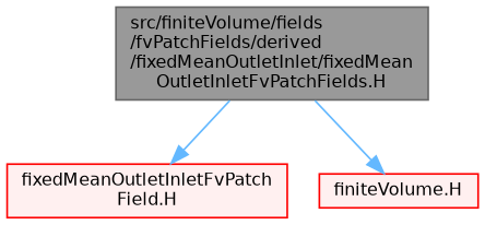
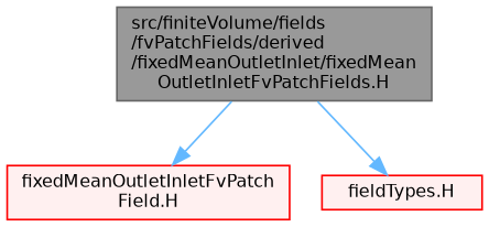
  digraph {
    node [color=red fillcolor="#FFF0F0" fontname=Helvetica fontsize=10 shape=box style=filled]
    edge [color=steelblue1 fontname=Helvetica fontsize=10 labelfontname=Helvetica labelfontsize=10 style=solid]
    n1 [color=gray40 fillcolor=grey60 fontcolor=black height=0.2 label="src/finiteVolume/fields\l/fvPatchFields/derived\l/fixedMeanOutletInlet/fixedMean\lOutletInletFvPatchFields.H" width=0.4]
    n2 [height=0.2 label="fixedMeanOutletInletFvPatch\lField.H" width=0.4]
-   n3 [height=0.2 label="finiteVolume.H" width=0.4]
+   n3 [height=0.2 label="fieldTypes.H" width=0.4]
    n1 -> n2
    n1 -> n3
  }
